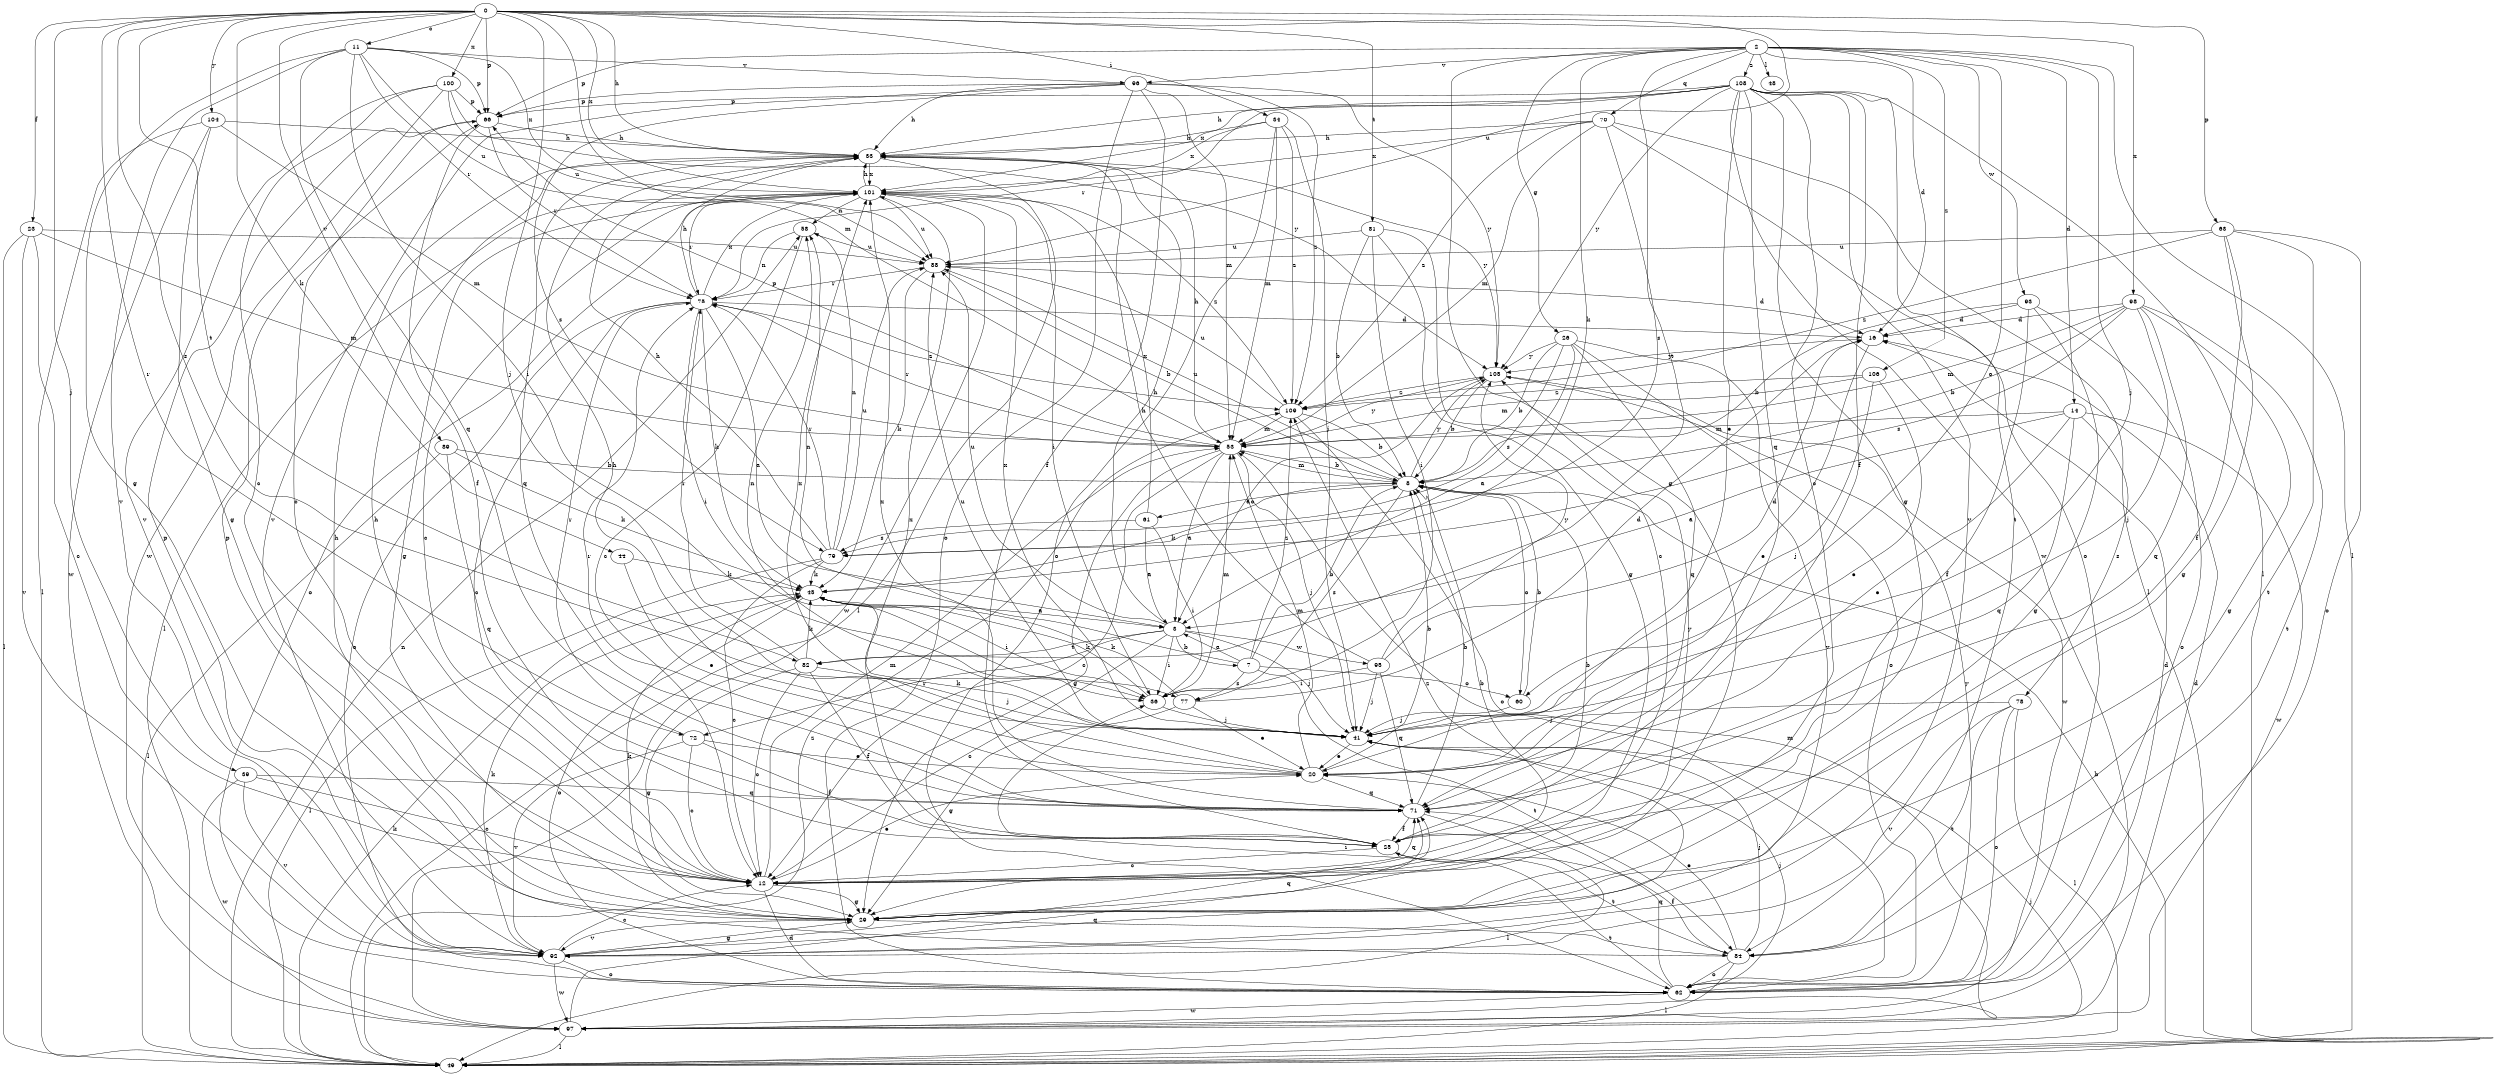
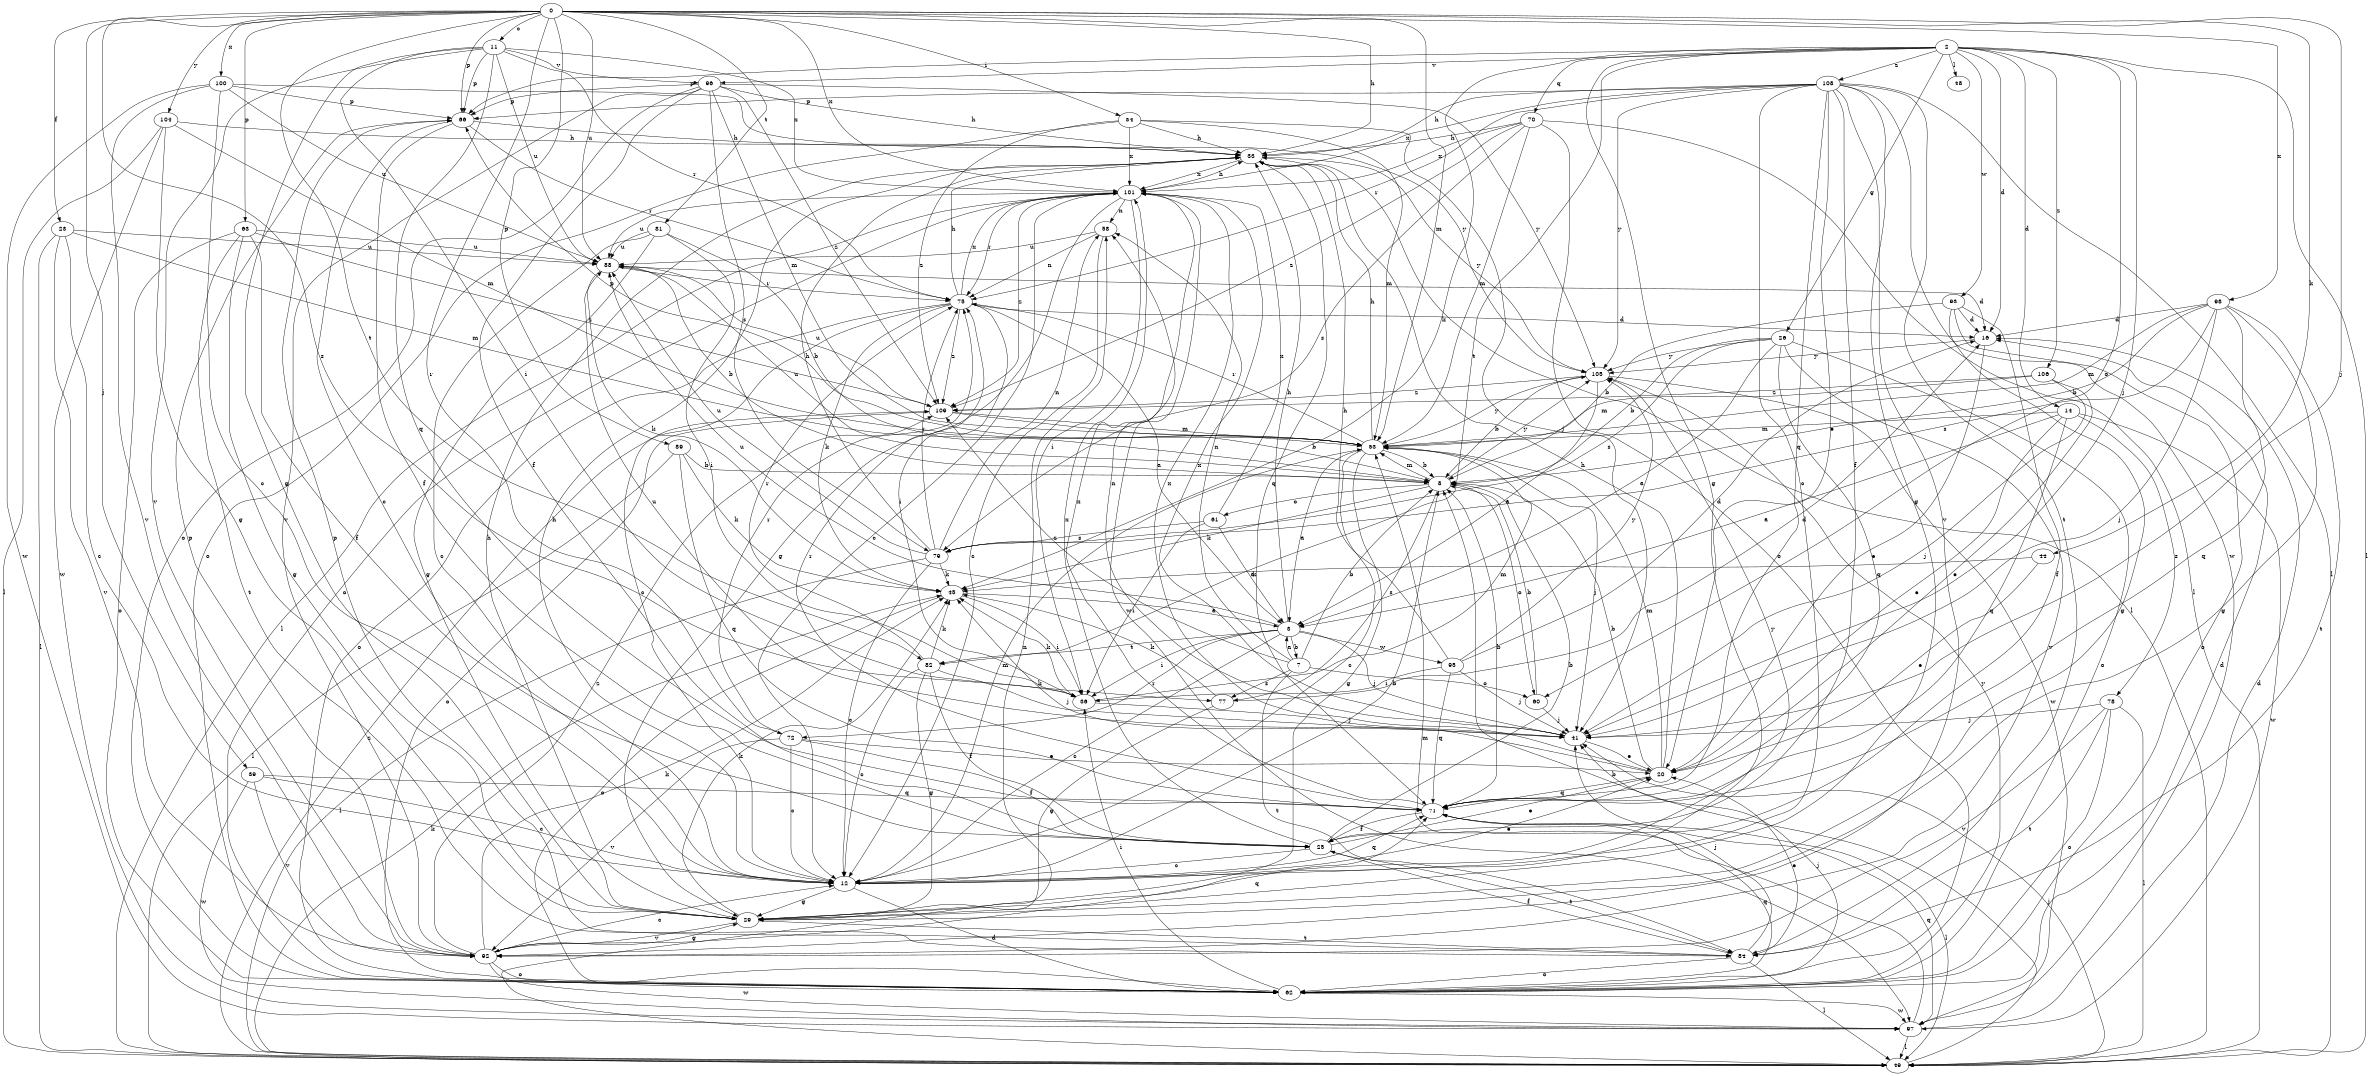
  strict digraph {
    0
    11
    23
    33
    34
    39
    41
    44
    53
    63
    66
    72
    77
    n14 [label=81]
    82
    88
    89
    98
    100
    101
    104
    29
    n23 [label=96]
    36
    71
    75
    92
    49
    12
    105
    109
    62
    97
    58
    20
    45
    3
    8
    84
    25
    16
    79
    2
    14
    26
    48
    60
    70
    93
    106
    108
    78
    7
    95
    61
    0 -> 11 [label=c]
    0 -> 23 [label=f]
    0 -> 33 [label=h]
    0 -> 34 [label=i]
    0 -> 39 [label=j]
    0 -> 41 [label=j]
    0 -> 44 [label=k]
    0 -> 53 [label=m]
    0 -> 63 [label=p]
    0 -> 66 [label=p]
    0 -> 72 [label=r]
    0 -> 77 [label=s]
    0 -> n14 [label=t]
    0 -> 82 [label=t]
    0 -> 88 [label=u]
-   0 -> 89 [label=v]
+   0 -> 89 [label=p]
    0 -> 98 [label=x]
    0 -> 100 [label=x]
    0 -> 101 [label=x]
    0 -> 104 [label=y]
    11 -> 66 [label=p]
    11 -> 88 [label=u]
    11 -> 101 [label=x]
    11 -> 29 [label=g]
    11 -> n23 [label=v]
    11 -> 36 [label=i]
    11 -> 71 [label=q]
    11 -> 75 [label=r]
    11 -> 92 [label=v]
    23 -> 53 [label=m]
    23 -> 88 [label=u]
    23 -> 92 [label=v]
    23 -> 49 [label=l]
    23 -> 12 [label=c]
    33 -> 101 [label=x]
    33 -> 71 [label=q]
    33 -> 49 [label=l]
    33 -> 105 [label=y]
    34 -> 33 [label=h]
    34 -> 41 [label=j]
    34 -> 53 [label=m]
    34 -> 101 [label=x]
    34 -> 109 [label=z]
    34 -> 62 [label=o]
    39 -> 71 [label=q]
    39 -> 92 [label=v]
    39 -> 12 [label=c]
    39 -> 97 [label=w]
    41 -> 88 [label=u]
    41 -> 101 [label=x]
    41 -> 58 [label=n]
    41 -> 20 [label=e]
    44 -> 20 [label=e]
    44 -> 45 [label=k]
    53 -> 33 [label=h]
    53 -> 41 [label=j]
    53 -> 66 [label=p]
    53 -> 29 [label=g]
    53 -> 75 [label=r]
    53 -> 12 [label=c]
    53 -> 105 [label=y]
    53 -> 3 [label=a]
    53 -> 8 [label=b]
    63 -> 88 [label=u]
    63 -> 29 [label=g]
    63 -> 109 [label=z]
    63 -> 62 [label=o]
    63 -> 84 [label=t]
    63 -> 25 [label=f]
    66 -> 33 [label=h]
    66 -> 75 [label=r]
    66 -> 12 [label=c]
    66 -> 25 [label=f]
    72 -> 75 [label=r]
    72 -> 92 [label=v]
    72 -> 12 [label=c]
    72 -> 20 [label=e]
    72 -> 25 [label=f]
    77 -> 29 [label=g]
    77 -> 45 [label=k]
    77 -> 16 [label=d]
    n14 -> 88 [label=u]
    n14 -> 29 [label=g]
    n14 -> 36 [label=i]
    n14 -> 12 [label=c]
    n14 -> 8 [label=b]
    82 -> 41 [label=j]
    82 -> 29 [label=g]
    82 -> 75 [label=r]
    82 -> 12 [label=c]
    82 -> 45 [label=k]
    82 -> 25 [label=f]
    88 -> 75 [label=r]
    88 -> 45 [label=k]
    88 -> 8 [label=b]
    88 -> 16 [label=d]
    89 -> 71 [label=q]
    89 -> 49 [label=l]
    89 -> 45 [label=k]
    89 -> 8 [label=b]
    98 -> 41 [label=j]
    98 -> 53 [label=m]
    98 -> 29 [label=g]
    98 -> 71 [label=q]
    98 -> 8 [label=b]
    98 -> 84 [label=t]
    98 -> 16 [label=d]
    98 -> 79 [label=s]
    100 -> 66 [label=p]
    100 -> 88 [label=u]
    100 -> 92 [label=v]
    100 -> 12 [label=c]
    100 -> 105 [label=y]
    100 -> 97 [label=w]
    101 -> 33 [label=h]
    101 -> 88 [label=u]
    101 -> 29 [label=g]
    101 -> 36 [label=i]
    101 -> 75 [label=r]
    101 -> 49 [label=l]
    101 -> 12 [label=c]
    101 -> 109 [label=z]
    101 -> 62 [label=o]
    101 -> 97 [label=w]
    101 -> 58 [label=n]
    104 -> 33 [label=h]
    104 -> 53 [label=m]
    104 -> 29 [label=g]
    104 -> 49 [label=l]
    104 -> 97 [label=w]
    29 -> 33 [label=h]
    29 -> 92 [label=v]
    29 -> 45 [label=k]
    29 -> 84 [label=t]
    n23 -> 33 [label=h]
    n23 -> 53 [label=m]
    n23 -> 66 [label=p]
    n23 -> 92 [label=v]
    n23 -> 105 [label=y]
    n23 -> 109 [label=z]
    n23 -> 62 [label=o]
    n23 -> 25 [label=f]
    n23 -> 79 [label=s]
    36 -> 41 [label=j]
    36 -> 53 [label=m]
    36 -> 45 [label=k]
    71 -> 101 [label=x]
    71 -> 75 [label=r]
    71 -> 49 [label=l]
    71 -> 8 [label=b]
    71 -> 25 [label=f]
    75 -> 33 [label=h]
    75 -> 101 [label=x]
    75 -> 36 [label=i]
    75 -> 12 [label=c]
    75 -> 109 [label=z]
    75 -> 62 [label=o]
    75 -> 45 [label=k]
    75 -> 3 [label=a]
    75 -> 16 [label=d]
    92 -> 66 [label=p]
    92 -> 29 [label=g]
    92 -> 71 [label=q]
    92 -> 12 [label=c]
    92 -> 109 [label=z]
    92 -> 62 [label=o]
    92 -> 97 [label=w]
    92 -> 45 [label=k]
    49 -> 41 [label=j]
    49 -> 109 [label=z]
    49 -> 58 [label=n]
    49 -> 45 [label=k]
    49 -> 8 [label=b]
    12 -> 33 [label=h]
    12 -> 53 [label=m]
    12 -> 29 [label=g]
    12 -> 71 [label=q]
    12 -> 105 [label=y]
    12 -> 62 [label=d]
    12 -> 20 [label=e]
    12 -> 8 [label=b]
    105 -> 109 [label=z]
    105 -> 97 [label=w]
    105 -> 3 [label=a]
    105 -> 8 [label=b]
    109 -> 53 [label=m]
    109 -> 88 [label=u]
    109 -> 62 [label=o]
    109 -> 8 [label=b]
    62 -> 41 [label=j]
    62 -> 36 [label=i]
    62 -> 71 [label=q]
    62 -> 105 [label=y]
    62 -> 97 [label=w]
    62 -> 16 [label=d]
    97 -> 53 [label=m]
    97 -> 71 [label=q]
    97 -> 49 [label=l]
    97 -> 16 [label=d]
    58 -> 88 [label=u]
    58 -> 75 [label=n]
    58 -> 12 [label=c]
    20 -> 33 [label=h]
    20 -> 53 [label=m]
    20 -> 101 [label=x]
    20 -> 71 [label=q]
    20 -> 45 [label=k]
    20 -> 8 [label=b]
    45 -> 36 [label=i]
    45 -> 62 [label=o]
    45 -> 3 [label=a]
    3 -> 33 [label=h]
    3 -> 41 [label=j]
    3 -> 72 [label=r]
    3 -> 82 [label=t]
    3 -> 88 [label=u]
    3 -> 36 [label=i]
    3 -> 12 [label=c]
    3 -> 7 [label=b]
    3 -> 95 [label=w]
    8 -> 53 [label=m]
    8 -> 77 [label=s]
    8 -> 88 [label=u]
    8 -> 105 [label=y]
    8 -> 45 [label=k]
    8 -> 60 [label=o]
    8 -> 61 [label=o]
    84 -> 41 [label=j]
    84 -> 66 [label=p]
    84 -> 49 [label=l]
    84 -> 62 [label=o]
    84 -> 20 [label=e]
    84 -> 25 [label=f]
    25 -> 101 [label=x]
    25 -> 12 [label=c]
-   77 -> 20 [label=e]
+   25 -> 20 [label=e]
    25 -> 8 [label=b]
    25 -> 84 [label=t]
    16 -> 105 [label=y]
    16 -> 20 [label=e]
    79 -> 33 [label=h]
    79 -> 88 [label=u]
    79 -> 75 [label=r]
    79 -> 49 [label=l]
    79 -> 12 [label=c]
    79 -> 58 [label=n]
    79 -> 45 [label=k]
    2 -> 41 [label=j]
    2 -> 66 [label=p]
    2 -> 82 [label=t]
    2 -> 29 [label=g]
    2 -> n23 [label=v]
    2 -> 49 [label=l]
    2 -> 45 [label=k]
    2 -> 16 [label=d]
    2 -> 14 [label=d]
    2 -> 26 [label=g]
    2 -> 48 [label=l]
    2 -> 60 [label=o]
    2 -> 70 [label=q]
    2 -> 93 [label=w]
    2 -> 106 [label=z]
    2 -> 108 [label=z]
    14 -> 53 [label=m]
    14 -> 71 [label=q]
    14 -> 97 [label=w]
    14 -> 20 [label=e]
    14 -> 3 [label=a]
    14 -> 78 [label=s]
    26 -> 71 [label=q]
    26 -> 92 [label=v]
    26 -> 105 [label=y]
    26 -> 62 [label=o]
    26 -> 3 [label=a]
    26 -> 8 [label=b]
    26 -> 79 [label=s]
    60 -> 41 [label=j]
    60 -> 8 [label=b]
    70 -> 33 [label=h]
    70 -> 53 [label=m]
    70 -> 101 [label=x]
    70 -> 49 [label=l]
    70 -> 109 [label=z]
    70 -> 62 [label=o]
    70 -> 79 [label=s]
    93 -> 29 [label=g]
    93 -> 62 [label=o]
    93 -> 8 [label=b]
    93 -> 25 [label=f]
    93 -> 16 [label=d]
    106 -> 41 [label=j]
    106 -> 53 [label=m]
    106 -> 109 [label=z]
    106 -> 20 [label=e]
    108 -> 33 [label=h]
    108 -> 66 [label=p]
    108 -> 101 [label=x]
    108 -> 29 [label=g]
    108 -> 71 [label=q]
    108 -> 75 [label=r]
    108 -> 92 [label=v]
    108 -> 49 [label=l]
    108 -> 12 [label=c]
    108 -> 105 [label=y]
    108 -> 97 [label=w]
    108 -> 20 [label=e]
    108 -> 84 [label=t]
    108 -> 25 [label=f]
    78 -> 41 [label=j]
    78 -> 92 [label=v]
    78 -> 49 [label=l]
    78 -> 62 [label=o]
    78 -> 84 [label=t]
    7 -> 77 [label=s]
    7 -> 109 [label=z]
    7 -> 58 [label=n]
    7 -> 3 [label=a]
    7 -> 8 [label=b]
    7 -> 84 [label=t]
    7 -> 60 [label=o]
    95 -> 33 [label=h]
    95 -> 41 [label=j]
    95 -> 36 [label=i]
    95 -> 71 [label=q]
    95 -> 105 [label=y]
    95 -> 16 [label=d]
    61 -> 101 [label=x]
    61 -> 36 [label=i]
    61 -> 3 [label=a]
    61 -> 79 [label=s]
  }
